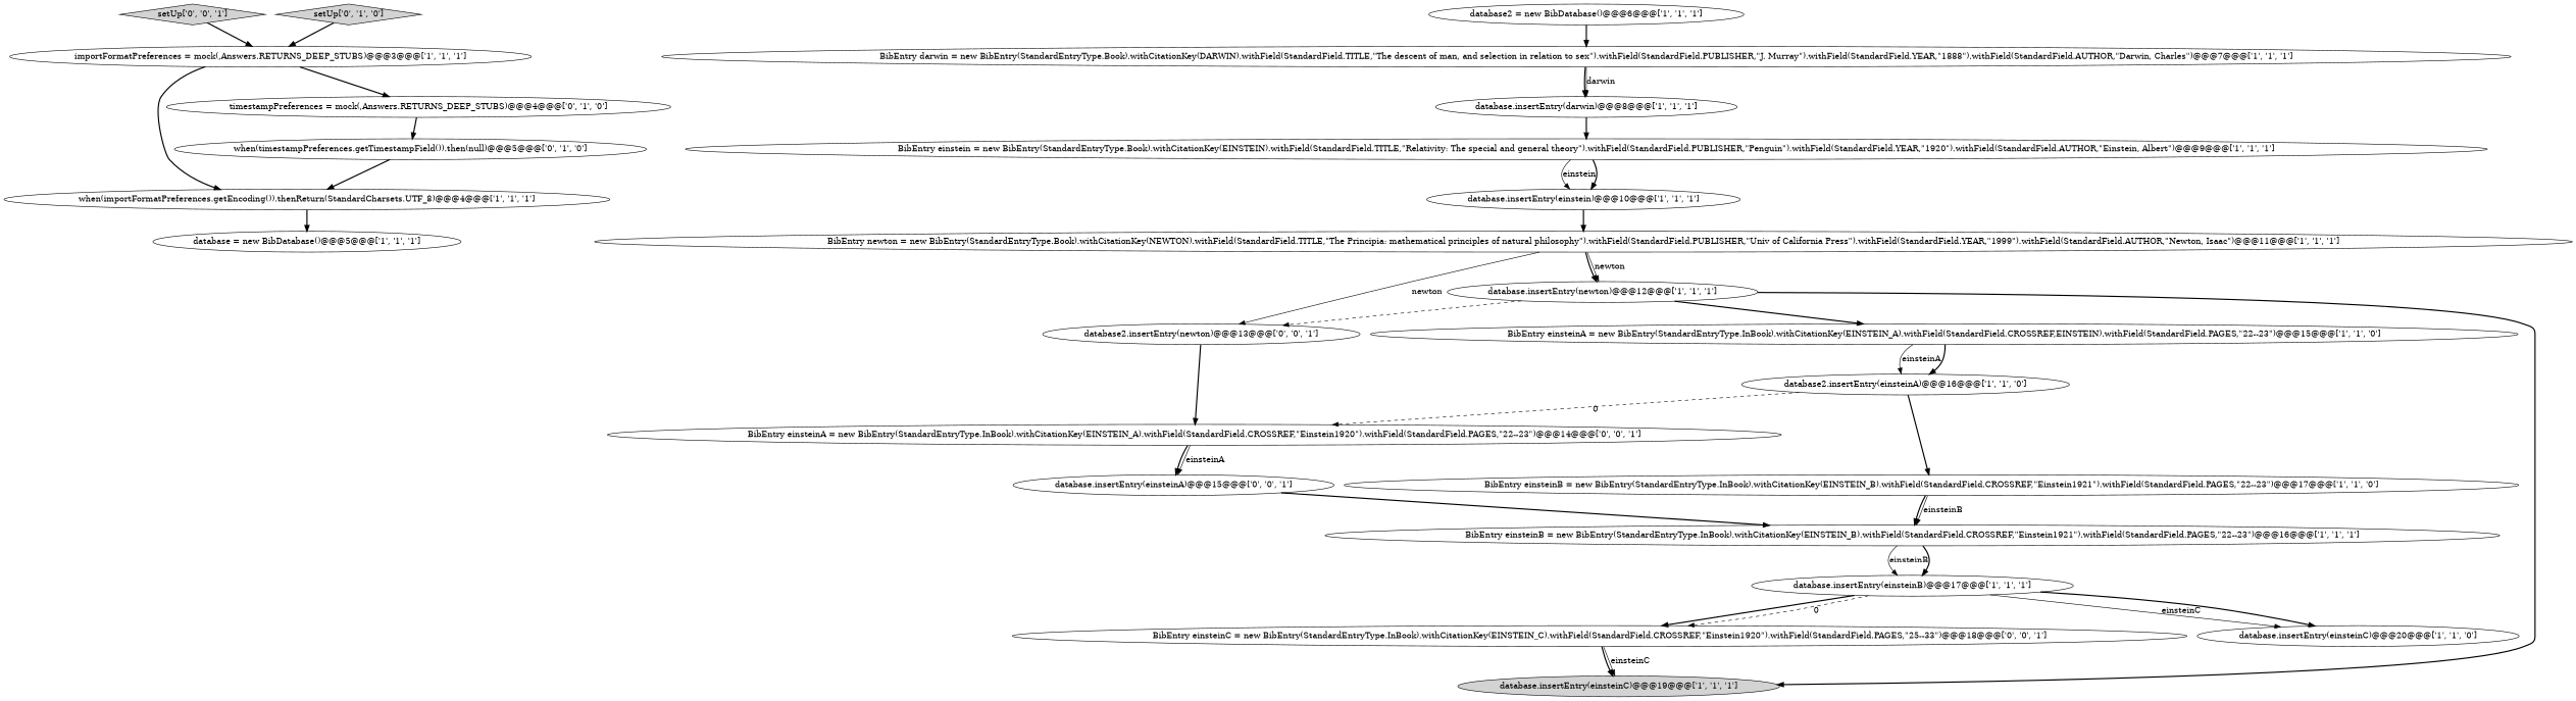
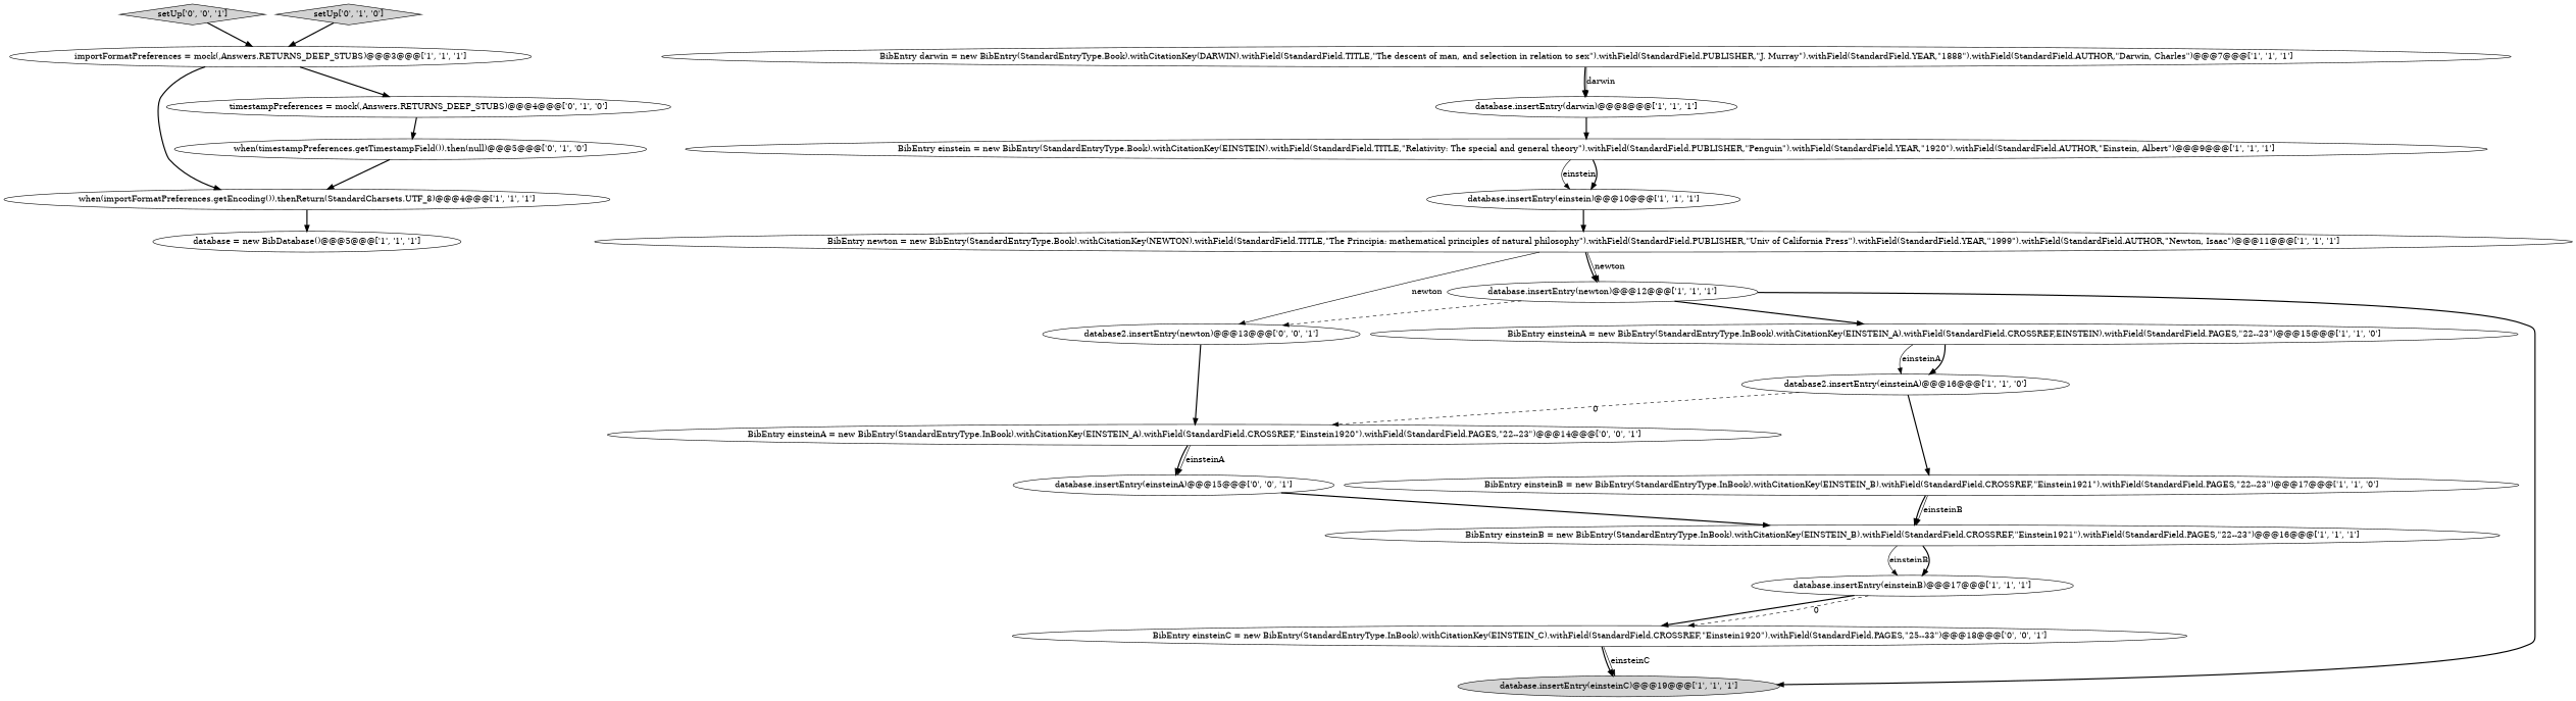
  digraph {
    node [fillcolor=white shape=ellipse style=filled]
    edge [style=bold]
    n1 [label="importFormatPreferences = mock(,Answers.RETURNS_DEEP_STUBS)@@@3@@@['1', '1', '1']"]
    n2 [label="when(importFormatPreferences.getEncoding()).thenReturn(StandardCharsets.UTF_8)@@@4@@@['1', '1', '1']"]
    n3 [label="timestampPreferences = mock(,Answers.RETURNS_DEEP_STUBS)@@@4@@@['0', '1', '0']"]
    n4 [fillcolor=lightgray label="setUp['0', '0', '1']" shape=diamond]
    n5 [label="database2.insertEntry(einsteinA)@@@16@@@['1', '1', '0']"]
    n6 [label="BibEntry einsteinB = new BibEntry(StandardEntryType.InBook).withCitationKey(EINSTEIN_B).withField(StandardField.CROSSREF,\"Einstein1921\").withField(StandardField.PAGES,\"22--23\")@@@17@@@['1', '1', '0']"]
    n7 [label="BibEntry einsteinA = new BibEntry(StandardEntryType.InBook).withCitationKey(EINSTEIN_A).withField(StandardField.CROSSREF,\"Einstein1920\").withField(StandardField.PAGES,\"22--23\")@@@14@@@['0', '0', '1']"]
    n8 [label="BibEntry einsteinB = new BibEntry(StandardEntryType.InBook).withCitationKey(EINSTEIN_B).withField(StandardField.CROSSREF,\"Einstein1921\").withField(StandardField.PAGES,\"22--23\")@@@16@@@['1', '1', '1']"]
    n9 [label="database.insertEntry(einsteinA)@@@15@@@['0', '0', '1']"]
    n10 [label="when(timestampPreferences.getTimestampField()).then(null)@@@5@@@['0', '1', '0']"]
    n11 [label="database = new BibDatabase()@@@5@@@['1', '1', '1']"]
    n12 [label="database.insertEntry(einsteinB)@@@17@@@['1', '1', '1']"]
-   n13 [label="database2 = new BibDatabase()@@@6@@@['1', '1', '1']"]
    n14 [label="BibEntry darwin = new BibEntry(StandardEntryType.Book).withCitationKey(DARWIN).withField(StandardField.TITLE,\"The descent of man, and selection in relation to sex\").withField(StandardField.PUBLISHER,\"J. Murray\").withField(StandardField.YEAR,\"1888\").withField(StandardField.AUTHOR,\"Darwin, Charles\")@@@7@@@['1', '1', '1']"]
    n15 [label="BibEntry einsteinA = new BibEntry(StandardEntryType.InBook).withCitationKey(EINSTEIN_A).withField(StandardField.CROSSREF,EINSTEIN).withField(StandardField.PAGES,\"22--23\")@@@15@@@['1', '1', '0']"]
    n16 [label="BibEntry einsteinC = new BibEntry(StandardEntryType.InBook).withCitationKey(EINSTEIN_C).withField(StandardField.CROSSREF,\"Einstein1920\").withField(StandardField.PAGES,\"25--33\")@@@18@@@['0', '0', '1']"]
    n17 [fillcolor=lightgray label="database.insertEntry(einsteinC)@@@19@@@['1', '1', '1']"]
    n18 [label="database.insertEntry(darwin)@@@8@@@['1', '1', '1']"]
    n19 [label="BibEntry einstein = new BibEntry(StandardEntryType.Book).withCitationKey(EINSTEIN).withField(StandardField.TITLE,\"Relativity: The special and general theory\").withField(StandardField.PUBLISHER,\"Penguin\").withField(StandardField.YEAR,\"1920\").withField(StandardField.AUTHOR,\"Einstein, Albert\")@@@9@@@['1', '1', '1']"]
    n20 [label="database.insertEntry(einstein)@@@10@@@['1', '1', '1']"]
    n21 [fillcolor=lightgray label="setUp['0', '1', '0']" shape=diamond]
-   n22 [label="database.insertEntry(einsteinC)@@@20@@@['1', '1', '0']"]
    n23 [label="BibEntry newton = new BibEntry(StandardEntryType.Book).withCitationKey(NEWTON).withField(StandardField.TITLE,\"The Principia: mathematical principles of natural philosophy\").withField(StandardField.PUBLISHER,\"Univ of California Press\").withField(StandardField.YEAR,\"1999\").withField(StandardField.AUTHOR,\"Newton, Isaac\")@@@11@@@['1', '1', '1']"]
    n24 [label="database2.insertEntry(newton)@@@13@@@['0', '0', '1']"]
    n25 [label="database.insertEntry(newton)@@@12@@@['1', '1', '1']"]
    n1 -> n2
    n1 -> n3
    n2 -> n11
    n3 -> n10
    n4 -> n1
    n5 -> n6
    n5 -> n7 [label=0 style=dashed]
    n6 -> n8
    n6 -> n8 [label=einsteinB style=solid]
    n7 -> n9
    n7 -> n9 [label=einsteinA style=solid]
    n8 -> n12 [label=einsteinB style=solid]
    n8 -> n12
    n9 -> n8
    n10 -> n2
    n12 -> n16
    n12 -> n16 [label=0 style=dashed]
-   n12 -> n22 [label=einsteinC style=solid]
-   n12 -> n22
-   n13 -> n14
    n14 -> n18
    n14 -> n18 [label=darwin style=solid]
    n15 -> n5 [label=einsteinA style=solid]
    n15 -> n5
    n16 -> n17
    n16 -> n17 [label=einsteinC style=solid]
    n18 -> n19
    n19 -> n20 [label=einstein style=solid]
    n19 -> n20
    n20 -> n23
    n21 -> n1
    n23 -> n24 [label=newton style=solid]
    n23 -> n25
    n23 -> n25 [label=newton style=solid]
    n24 -> n7
    n25 -> n15
    n25 -> n17
    n25 -> n24 [style=dashed]
  }
